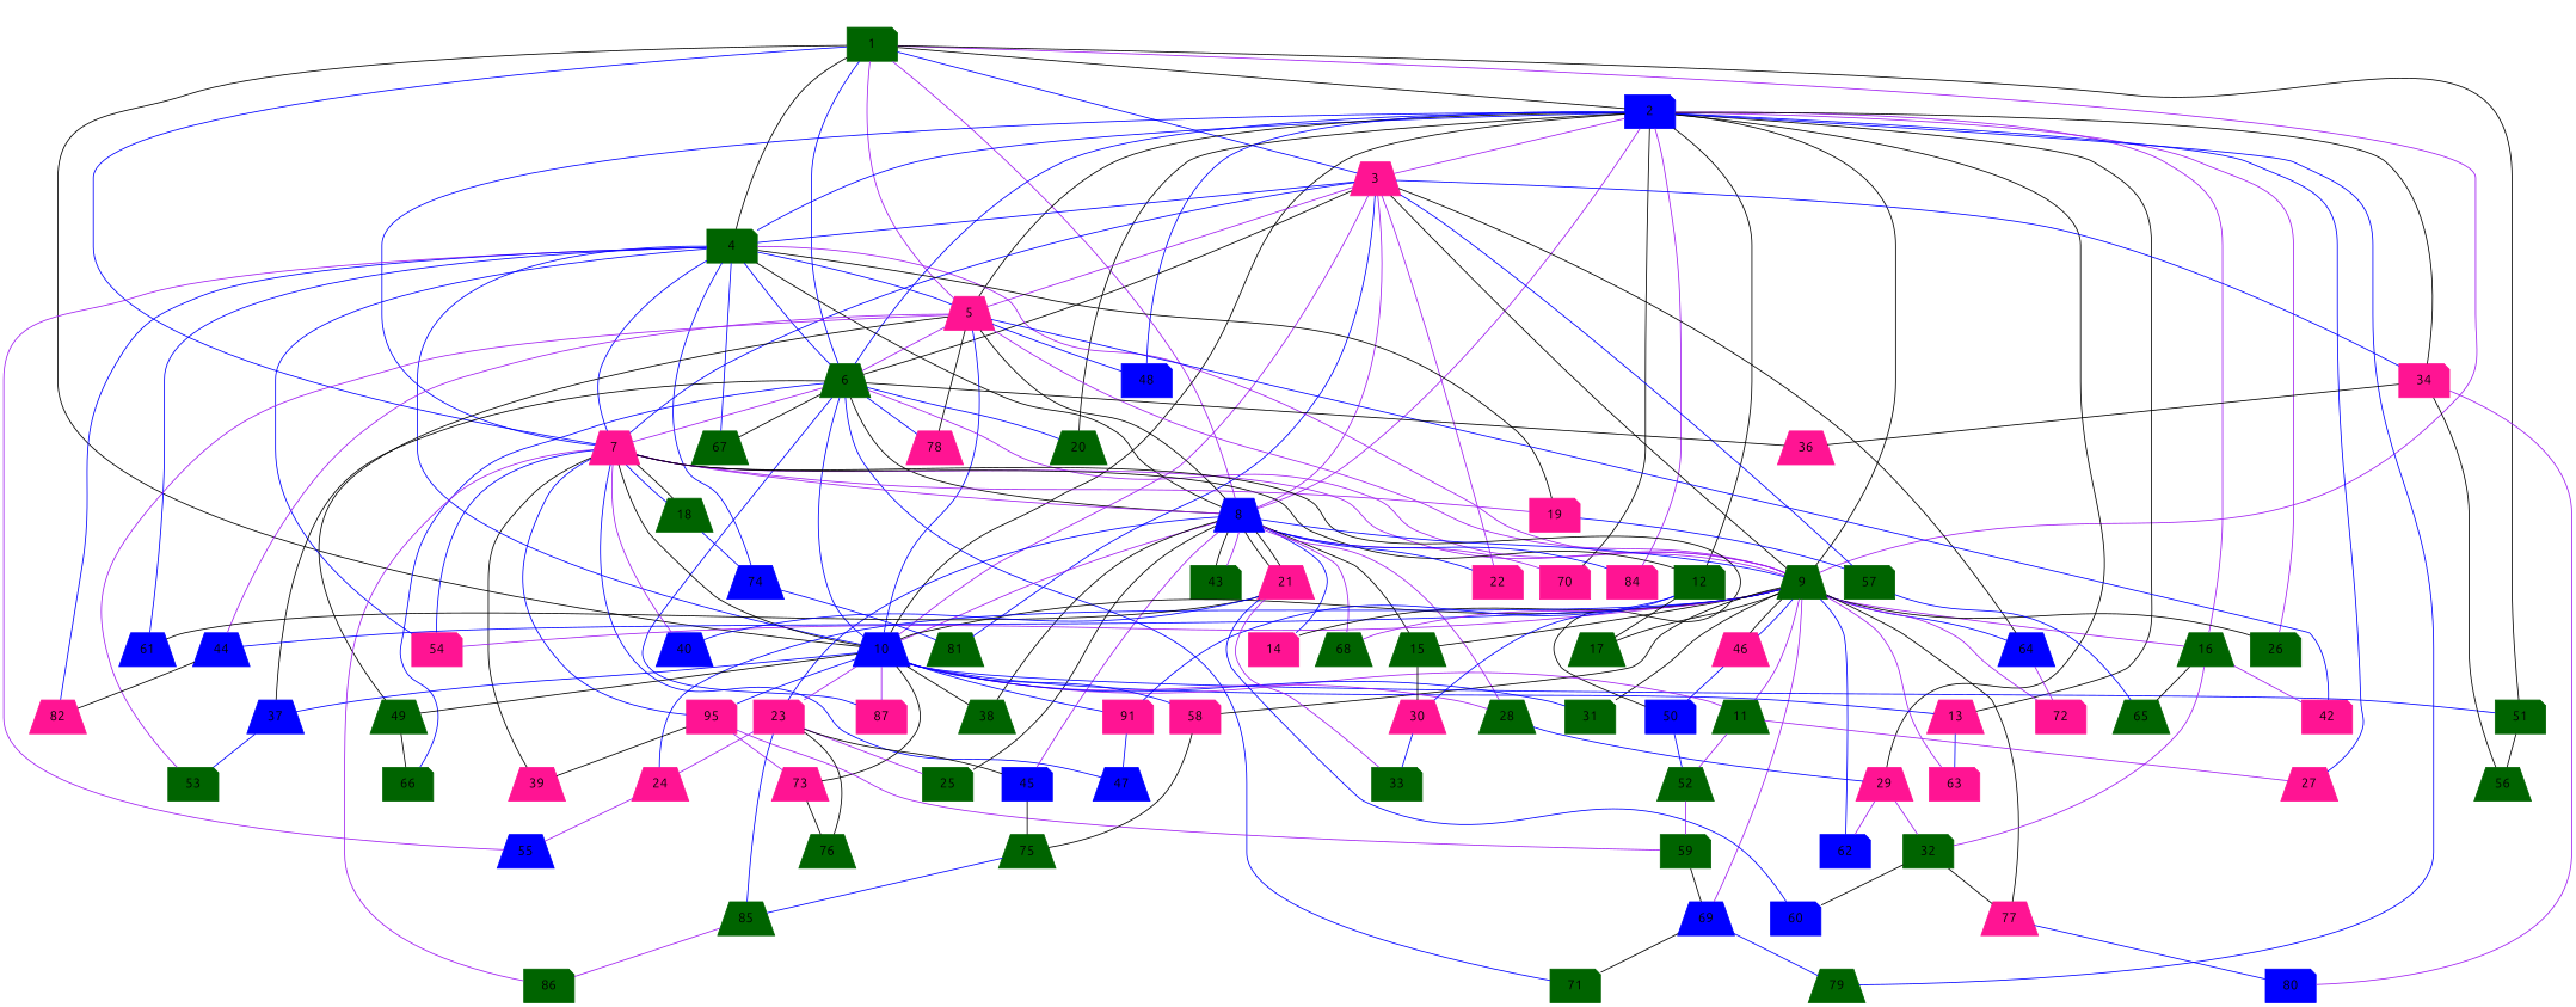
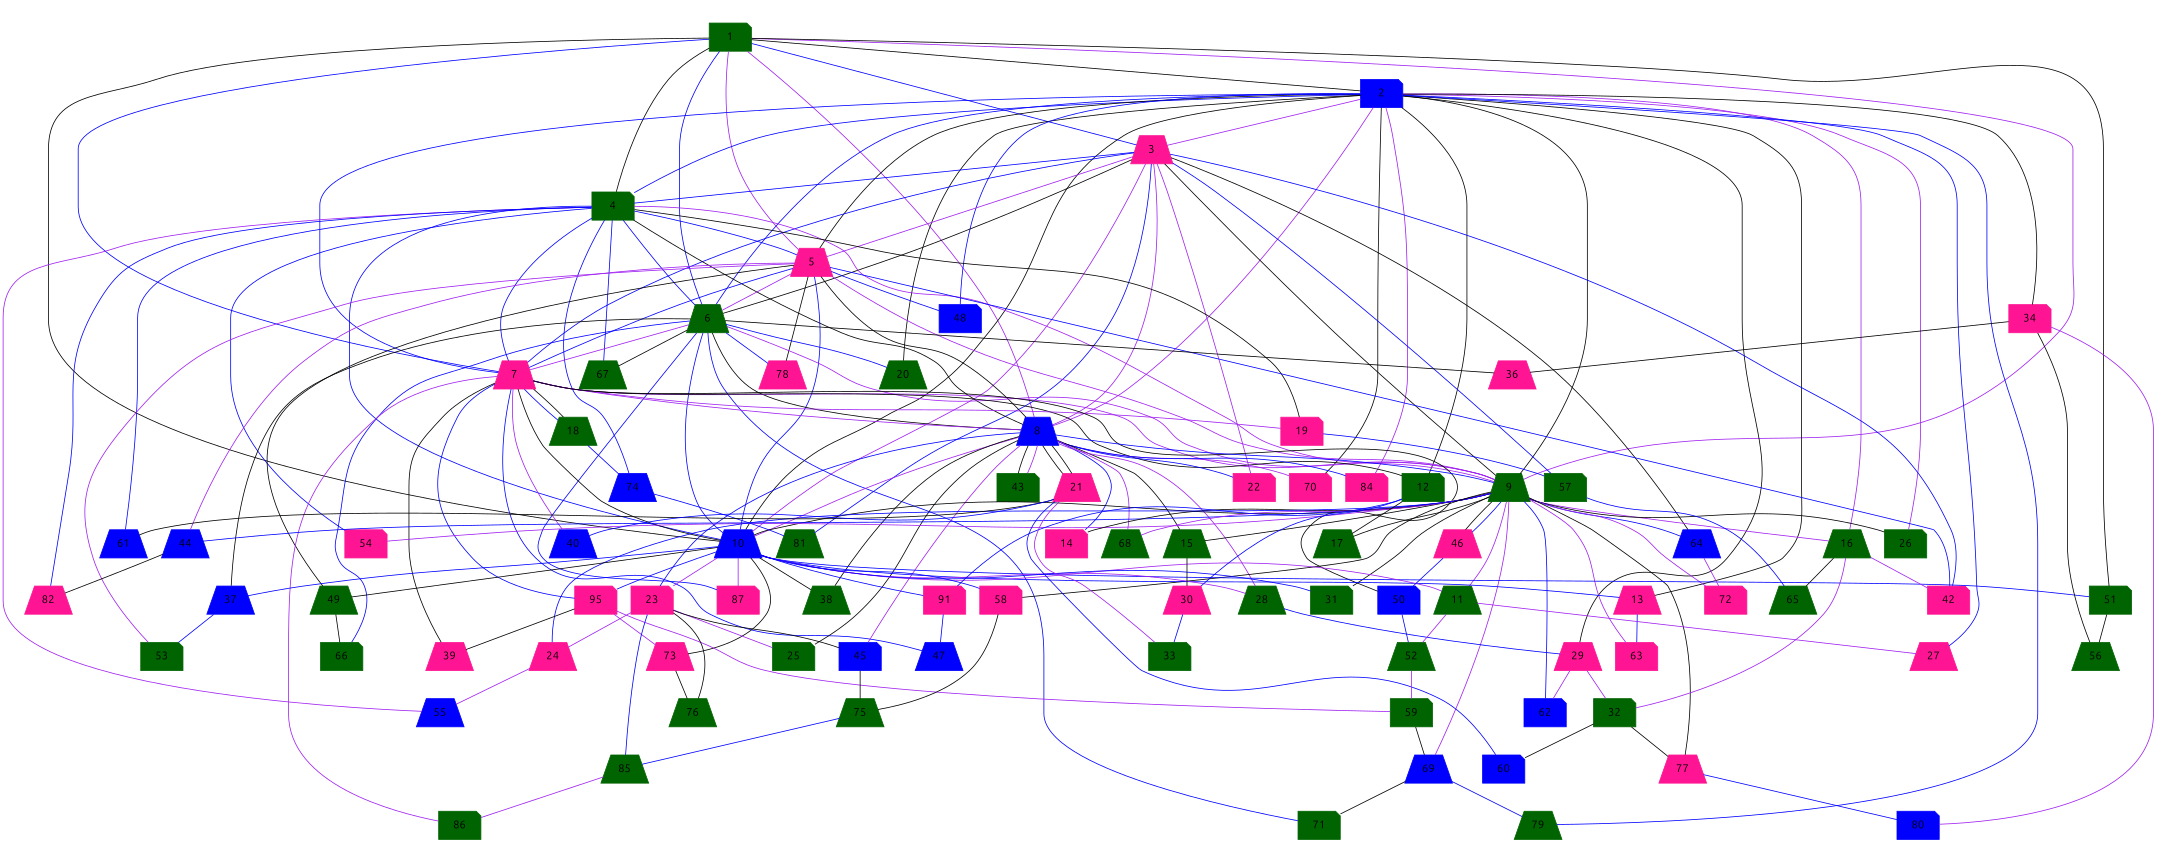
  graph {
    fontname=Ubuntu
    node [color=darkgreen fontname=Ubuntu shape=trapezium style=filled]
    edge [color=blue fontname=Ubuntu]
    1 [shape=note]
    2 [color=blue shape=note]
    3 [color=deeppink]
    4 [shape=note]
    5 [color=deeppink]
    6
    7 [color=deeppink]
    8 [color=blue]
    9
    10 [color=blue]
    51 [shape=note]
    12 [shape=note]
    13 [color=deeppink]
    16
    20
    26 [shape=note]
    27 [color=deeppink]
    29 [color=deeppink]
    34 [color=deeppink shape=note]
    48 [color=blue shape=note]
    70 [color=deeppink shape=note]
    79
    84 [color=deeppink shape=note]
    22 [color=deeppink shape=note]
    57 [shape=note]
    64 [color=blue]
    81
    19 [color=deeppink shape=note]
    54 [color=deeppink shape=note]
    55 [color=blue]
    61 [color=blue]
    67
    74 [color=blue]
    82 [color=deeppink]
    42 [color=deeppink shape=note]
    44 [color=blue]
    49
    53 [shape=note]
    78 [color=deeppink]
    36 [color=deeppink]
    37 [color=blue]
    66 [shape=note]
    71 [shape=note]
    87 [color=deeppink shape=note]
    18
    n46 [color=deeppink label=95 shape=note]
    39 [color=deeppink]
    40 [color=blue]
    47 [color=blue]
    50 [color=blue shape=note]
    86 [shape=note]
    14 [color=deeppink shape=note]
    15
    21 [color=deeppink]
    23 [color=deeppink shape=note]
    25 [shape=note]
    28
    38
    43 [shape=note]
    45 [color=blue shape=note]
    68
    11
    17
    24 [color=deeppink]
    31 [shape=note]
    46 [color=deeppink]
    58 [color=deeppink shape=note]
    62 [color=blue shape=note]
    63 [color=deeppink shape=note]
    69 [color=blue]
    72 [color=deeppink shape=note]
    77 [color=deeppink]
    n73 [color=deeppink label=91 shape=note]
    73 [color=deeppink]
    56
    30 [color=deeppink]
    32 [shape=note]
    65
    80 [color=blue shape=note]
    59 [shape=note]
    52
    33 [shape=note]
    60 [color=blue shape=note]
    76
    85
    75
    1 -- 2 [color=black]
    1 -- 3
    1 -- 4 [color=black]
    1 -- 5 [color=purple]
    1 -- 6
    1 -- 7
    1 -- 8 [color=purple]
    1 -- 9 [color=purple]
    1 -- 10 [color=black]
    1 -- 51 [color=black]
    2 -- 3 [color=purple]
    2 -- 4
    2 -- 5 [color=black]
    2 -- 6
    2 -- 7
    2 -- 8 [color=purple]
    2 -- 9 [color=black]
    2 -- 10 [color=black]
    2 -- 12 [color=black]
    2 -- 13 [color=black]
    2 -- 16 [color=purple]
    2 -- 20 [color=black]
    2 -- 26 [color=purple]
    2 -- 27
    2 -- 29 [color=black]
    2 -- 34 [color=black]
    2 -- 48
    2 -- 70 [color=black]
    2 -- 79
    2 -- 84 [color=purple]
    3 -- 4
    3 -- 5 [color=purple]
    3 -- 6 [color=black]
    3 -- 7
    3 -- 8 [color=purple]
    3 -- 9 [color=black]
    3 -- 10 [color=purple]
-   3 -- 34
+   3 -- 42
    3 -- 22 [color=purple]
    3 -- 57
    3 -- 64 [color=black]
    3 -- 81
    4 -- 5
    4 -- 6
    4 -- 7
    4 -- 8 [color=black]
    4 -- 9 [color=purple]
    4 -- 10
    4 -- 19 [color=black]
    4 -- 54
    4 -- 55 [color=purple]
    4 -- 61
    4 -- 67
    4 -- 74
    4 -- 82
    5 -- 6 [color=purple]
-   54 -- 7
+   5 -- 7
    5 -- 8 [color=black]
    5 -- 9 [color=purple]
    5 -- 10
    5 -- 48
    5 -- 42
    5 -- 44 [color=purple]
    5 -- 49 [color=black]
    5 -- 53 [color=purple]
    5 -- 78 [color=black]
    6 -- 7 [color=purple]
    6 -- 8 [color=black]
    6 -- 9 [color=purple]
    6 -- 10
    6 -- 20
    6 -- 67 [color=black]
    6 -- 78
    6 -- 36 [color=black]
    6 -- 37 [color=black]
    6 -- 66
    6 -- 71
    6 -- 87
    7 -- 8 [color=purple]
    7 -- 9 [color=purple]
    7 -- 10 [color=black]
    7 -- 12 [color=black]
    7 -- 19 [color=purple]
    7 -- 18
    7 -- 18 [color=black]
    7 -- n46
    7 -- 39 [color=black]
    7 -- 40 [color=purple]
    7 -- 47
    7 -- 50 [color=black]
    7 -- 86 [color=purple]
    8 -- 9
    8 -- 10 [color=purple]
    8 -- 70 [color=purple]
    8 -- 84
    8 -- 22
    8 -- 14
    8 -- 15 [color=black]
    8 -- 21 [color=black]
    8 -- 21 [color=black]
    8 -- 23
    8 -- 25 [color=black]
    8 -- 28 [color=purple]
    8 -- 38 [color=black]
    8 -- 43 [color=black]
    8 -- 43 [color=purple]
    8 -- 45 [color=purple]
    8 -- 68 [color=purple]
    9 -- 10 [color=black]
    9 -- 16 [color=purple]
    9 -- 26 [color=black]
    9 -- 64
    9 -- 54 [color=purple]
    9 -- 44
    9 -- 14 [color=black]
    9 -- 15 [color=black]
    9 -- 68 [color=purple]
    9 -- 11 [color=purple]
    9 -- 17 [color=black]
    9 -- 24
    9 -- 31 [color=black]
    9 -- 46 [color=black]
    9 -- 46
    9 -- 58 [color=black]
    9 -- 62
    9 -- 63 [color=purple]
    9 -- 69 [color=purple]
    9 -- 72 [color=purple]
    9 -- 77 [color=black]
    10 -- 51
    10 -- 13
    10 -- 49 [color=black]
    10 -- 37
    10 -- 87 [color=purple]
    10 -- n46
    10 -- 23 [color=purple]
    10 -- 28 [color=purple]
    10 -- 38 [color=black]
    10 -- 11 [color=purple]
    10 -- 31
    10 -- 58
    10 -- n73
    10 -- 73 [color=black]
    51 -- 56 [color=black]
    12 -- 17 [color=black]
    12 -- n73
    12 -- 30
    13 -- 63
    16 -- 42 [color=purple]
    16 -- 32 [color=purple]
    16 -- 65 [color=black]
    29 -- 62 [color=purple]
    29 -- 32 [color=purple]
    34 -- 36 [color=black]
    34 -- 56 [color=black]
    34 -- 80 [color=purple]
    57 -- 65
    64 -- 72 [color=purple]
    19 -- 57
    74 -- 81
    44 -- 82 [color=black]
    49 -- 66 [color=black]
    37 -- 53
    18 -- 74
    n46 -- 39 [color=black]
    n46 -- 73 [color=purple]
    n46 -- 59 [color=purple]
    50 -- 52
    15 -- 30 [color=black]
    21 -- 61 [color=black]
    21 -- 40
    21 -- 33 [color=purple]
    21 -- 60
    23 -- 25 [color=purple]
    23 -- 45 [color=black]
    23 -- 24 [color=purple]
    23 -- 76 [color=black]
    23 -- 85
    28 -- 29
    45 -- 75 [color=black]
    11 -- 27 [color=purple]
    11 -- 52 [color=purple]
    24 -- 55 [color=purple]
    46 -- 50
    58 -- 75 [color=black]
    69 -- 79
    69 -- 71 [color=black]
    77 -- 80
    n73 -- 47
    73 -- 76 [color=black]
    30 -- 33
    32 -- 77 [color=black]
    32 -- 60 [color=black]
    59 -- 69 [color=black]
    52 -- 59 [color=purple]
    85 -- 86 [color=purple]
    75 -- 85
  }
